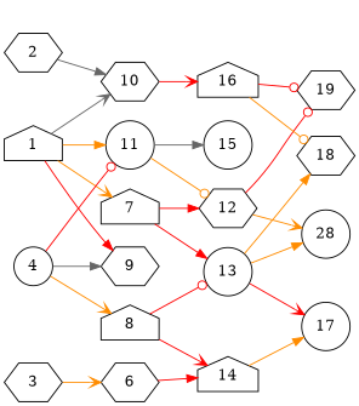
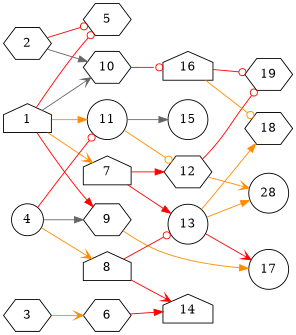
  digraph {
    rankdir=LR
    node [alpha=0.13 shape=hexagon]
    edge [arrowhead=normal color=red]
    1 [alpha=0.08 expect_size=15037440 shape=house]
+   5 [alpha=0.15 expect_size=36524032]
    7 [expect_size=45469696 shape=house]
    9 [alpha=0.04 expect_size=46755840]
    10 [alpha=0.11 expect_size=13722624]
    11 [alpha=0.03 expect_size=40061952 shape=circle]
    12 [expect_size=10824704]
    13 [alpha=0.11 expect_size=14031872 shape=circle]
    16 [alpha=0.09 expect_size=30746624 shape=house]
    15 [alpha=0.18 expect_size=43290624 shape=circle]
    19 [alpha=0.16 expect_size=30294016]
    n12 [expect_size=39228416 label=28 shape=circle]
    17 [alpha=0.04 expect_size=6420480 shape=circle]
    18 [alpha=0.15 expect_size=37093376]
    2 [alpha=0.01 expect_size=21675008]
    3 [alpha=0.01 expect_size=43518976]
    6 [alpha=0.10 expect_size=41575424]
    14 [alpha=0.17 expect_size=15960064 shape=house]
    4 [alpha=0.12 expect_size=36265984 shape=circle]
    8 [alpha=0.17 expect_size=49588224 shape=house]
+   1 -> 5 [arrowhead=odot]
    1 -> 7 [arrowhead=vee color=darkorange]
    1 -> 9
    1 -> 10 [arrowhead=vee color=gray40]
    1 -> 11 [color=darkorange]
    7 -> 12
    7 -> 13
-   10 -> 16 [arrowhead=vee]
+   10 -> 16 [arrowhead=odot]
    11 -> 12 [arrowhead=odot color=darkorange]
    11 -> 15 [color=gray40]
    12 -> 19 [arrowhead=odot]
    12 -> n12 [arrowhead=vee color=darkorange]
    13 -> n12 [color=darkorange]
    13 -> 17 [arrowhead=vee]
    13 -> 18 [color=darkorange]
    16 -> 19 [arrowhead=odot]
    16 -> 18 [arrowhead=odot color=darkorange]
+   2 -> 5 [arrowhead=odot]
    2 -> 10 [color=gray40]
    3 -> 6 [arrowhead=vee color=darkorange]
    6 -> 14
-   14 -> 17 [color=darkorange]
+   9 -> 17 [color=darkorange]
    4 -> 9 [color=gray40]
    4 -> 11 [arrowhead=odot]
    4 -> 8 [arrowhead=vee color=darkorange]
    8 -> 13 [arrowhead=odot]
    8 -> 14 [arrowhead=vee]
  }
